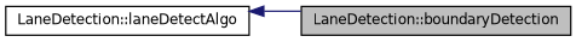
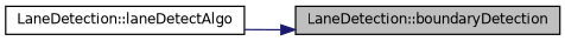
  digraph {
    rankdir=RL
    node [color=black fontname=Helvetica fontsize=10 shape=record style=filled]
    n1 [fillcolor=grey75 fontcolor=black height=0.2 label="LaneDetection::boundaryDetection" width=0.4]
    n2 [fillcolor=white height=0.2 label="LaneDetection::laneDetectAlgo" width=0.4]
-   n2 -> n1 [color=midnightblue dir=back fontname=Helvetica fontsize=10 labelfontname=Helvetica labelfontsize=10 style=solid]
+   n1 -> n2 [color=midnightblue dir=back fontname=Helvetica fontsize=10 labelfontname=Helvetica labelfontsize=10 style=solid]
  }
